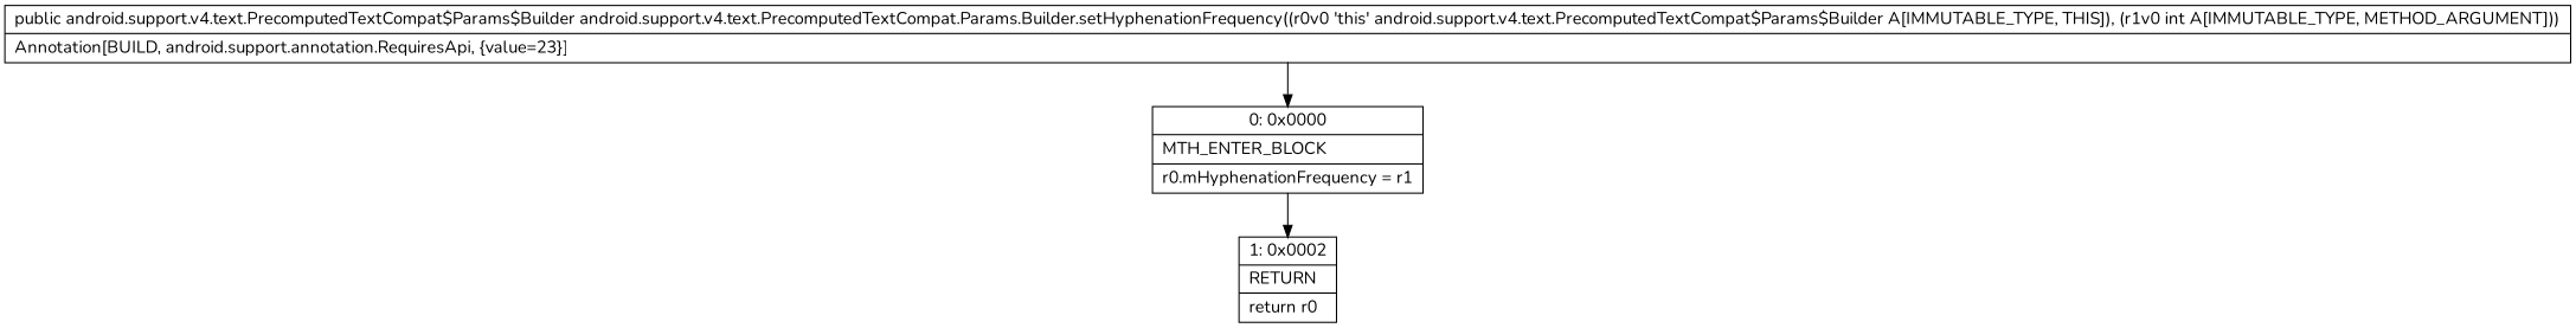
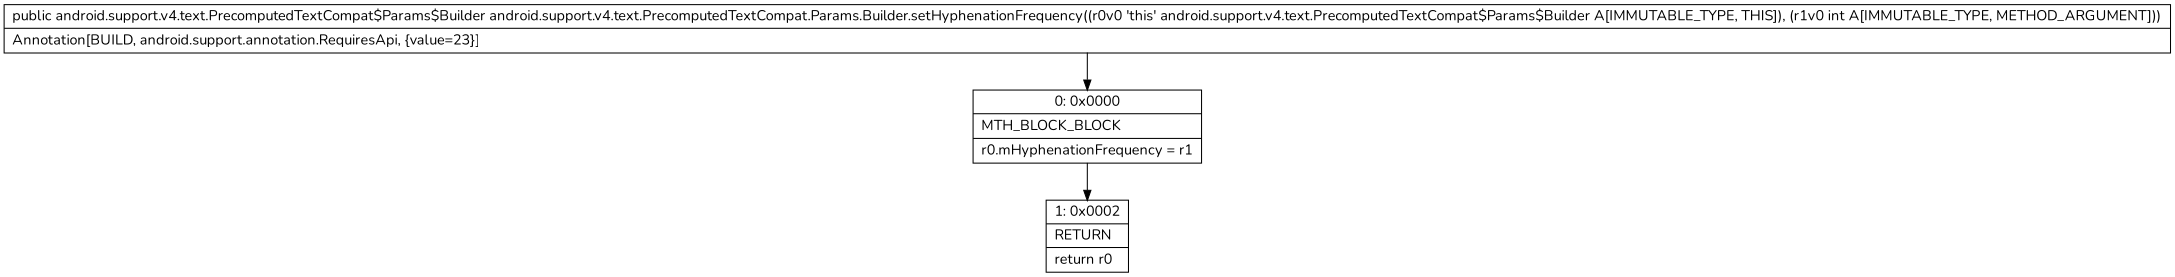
  digraph {
    fontname=Nunito
    node [shape=record fontname=Nunito]
    edge [fontname=Nunito]
-   n1 [label="{0\:\ 0x0000|MTH_ENTER_BLOCK\l|r0.mHyphenationFrequency = r1\l}"]
+   n1 [label="{0\:\ 0x0000|MTH_BLOCK_BLOCK\l|r0.mHyphenationFrequency = r1\l}"]
    n2 [label="{1\:\ 0x0002|RETURN\l|return r0\l}"]
    n3 [label="{public android.support.v4.text.PrecomputedTextCompat$Params$Builder android.support.v4.text.PrecomputedTextCompat.Params.Builder.setHyphenationFrequency((r0v0 'this' android.support.v4.text.PrecomputedTextCompat$Params$Builder A[IMMUTABLE_TYPE, THIS]), (r1v0 int A[IMMUTABLE_TYPE, METHOD_ARGUMENT]))  | Annotation[BUILD, android.support.annotation.RequiresApi, \{value=23\}]\l}"]
    n1 -> n2
    n3 -> n1
  }
